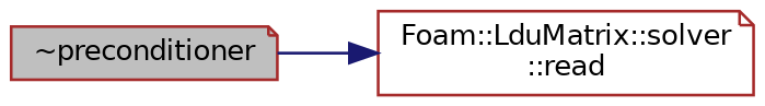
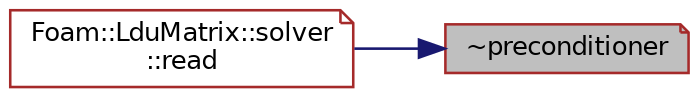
  digraph {
    rankdir=LR
    node [color=brown fontname=Helvetica fontsize=10 shape=note]
    n1 [fillcolor=grey75 fontcolor=black height=0.2 label="~preconditioner" style=filled width=0.4]
    n2 [height=0.2 label="Foam::LduMatrix::solver\l::read" width=0.4]
-   n1 -> n2 [color=midnightblue fontname=Helvetica fontsize=10 labelfontname=Helvetica labelfontsize=10 style=solid]
+   n2 -> n1 [color=midnightblue fontname=Helvetica fontsize=10 labelfontname=Helvetica labelfontsize=10 style=solid]
  }
